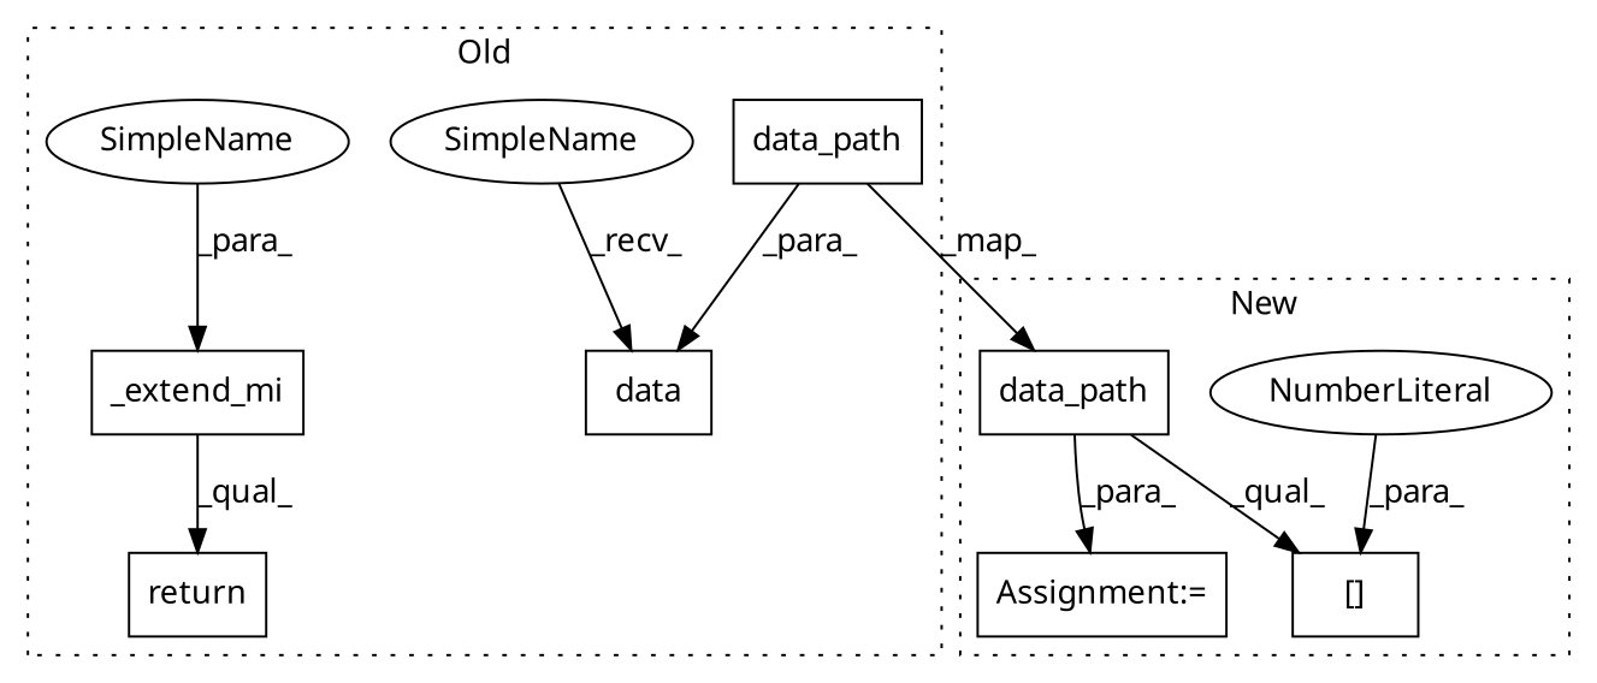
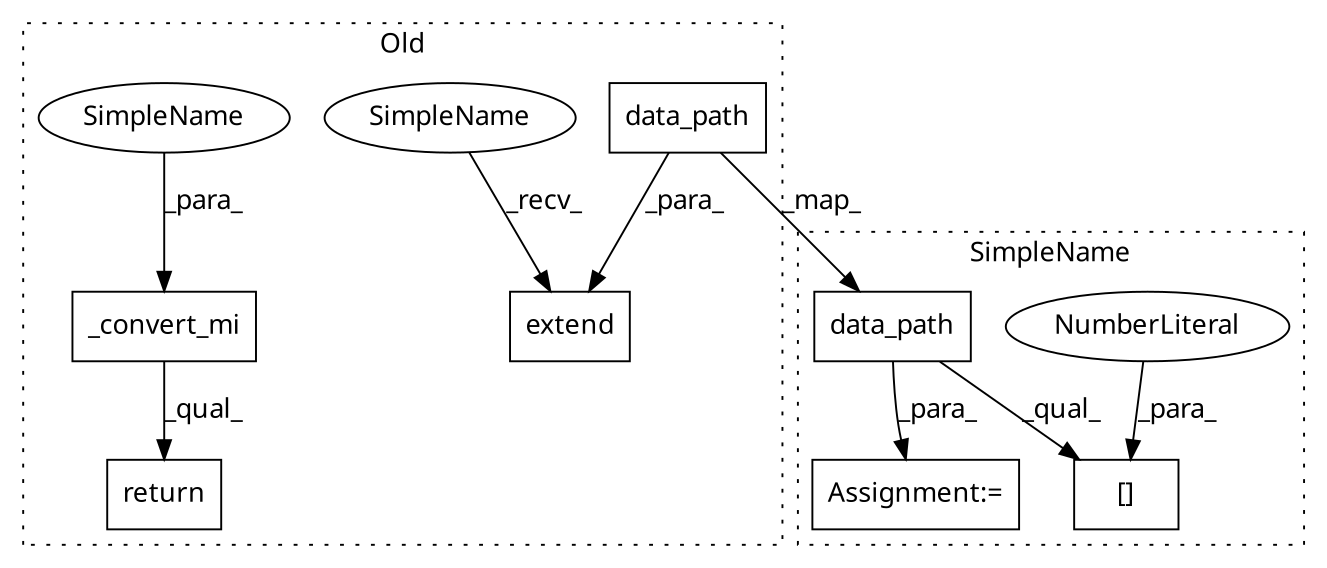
  digraph {
    fontname="Noto Sans"
    node [a=32 fontname="Noto Sans" l="10,1" shape=box]
    edge [fontname="Noto Sans"]
-   n1 [l="12,1" label=_extend_mi s="6607,6647"]
-   n2 [l="7,1" label=data s="6396,6447"]
+   n1 [l="12,1" label=_convert_mi s="6607,6647"]
+   n2 [l="7,1" label=extend s="6396,6447"]
    n3 [label=data_path s="6403,6446"]
    n4 [a=41 l=7 label=return s=6600]
    n5 [a=42 l=10 label=SimpleName s=6385 shape=ellipse]
    n6 [a=42 l=10 label=SimpleName s=6619 shape=ellipse]
    n7 [a=2 l="9,1" label="[]" s="7564,7574"]
    n8 [a=34 l=1 label=NumberLiteral s=7573 shape=ellipse]
    n9 [label=data_path s="7472,7515"]
    n10 [a=7 l=2 label="Assignment:=" s=7550]
    subgraph cluster_1 {
      label=Old
      style=dotted
      n1
      n2
      n3
      n4
      n5
      n6
    }
    subgraph cluster_2 {
-     label=New
+     label=SimpleName
      style=dotted
      n7
      n8
      n9
      n10
    }
    n1 -> n4 [label=_qual_]
    n3 -> n2 [label=_para_]
    n3 -> n9 [label=_map_]
    n5 -> n2 [label=_recv_]
    n6 -> n1 [label=_para_]
    n8 -> n7 [label=_para_]
    n9 -> n7 [label=_qual_]
    n9 -> n10 [label=_para_]
  }
